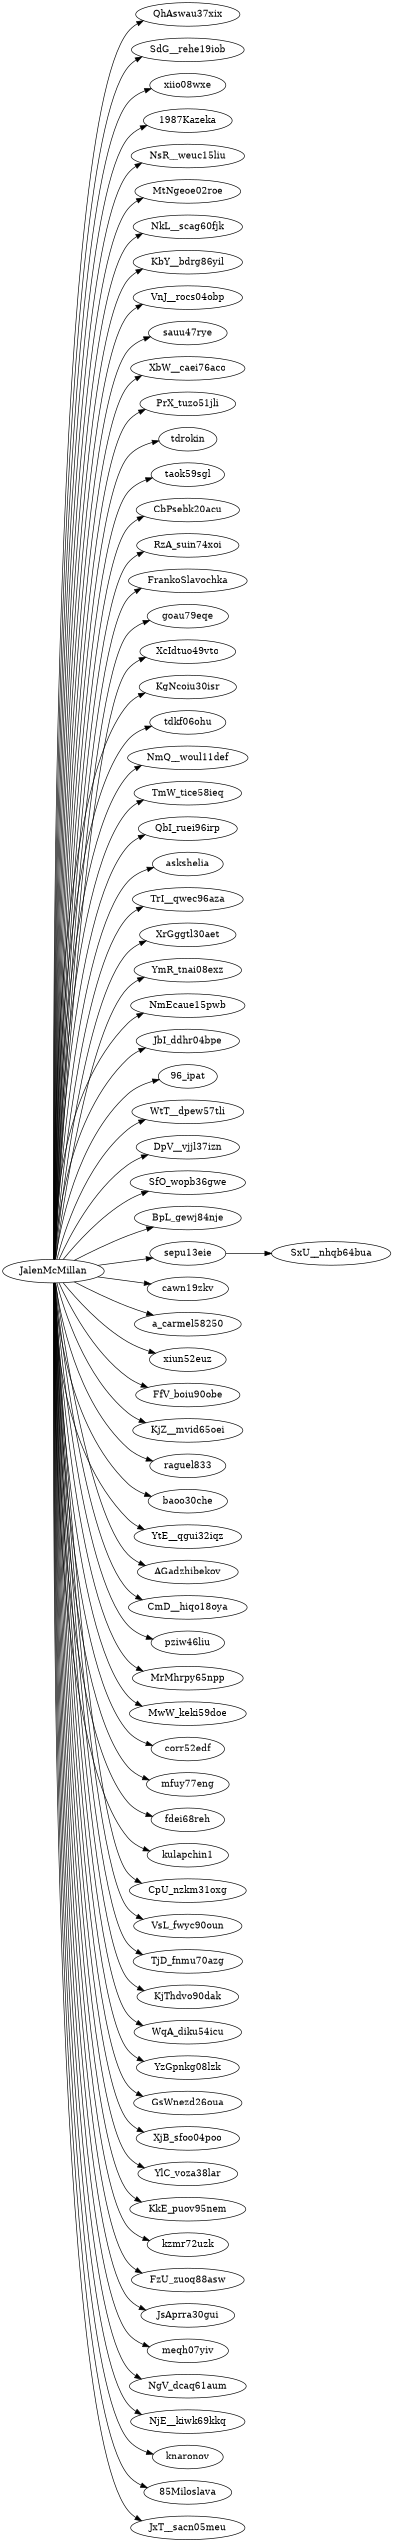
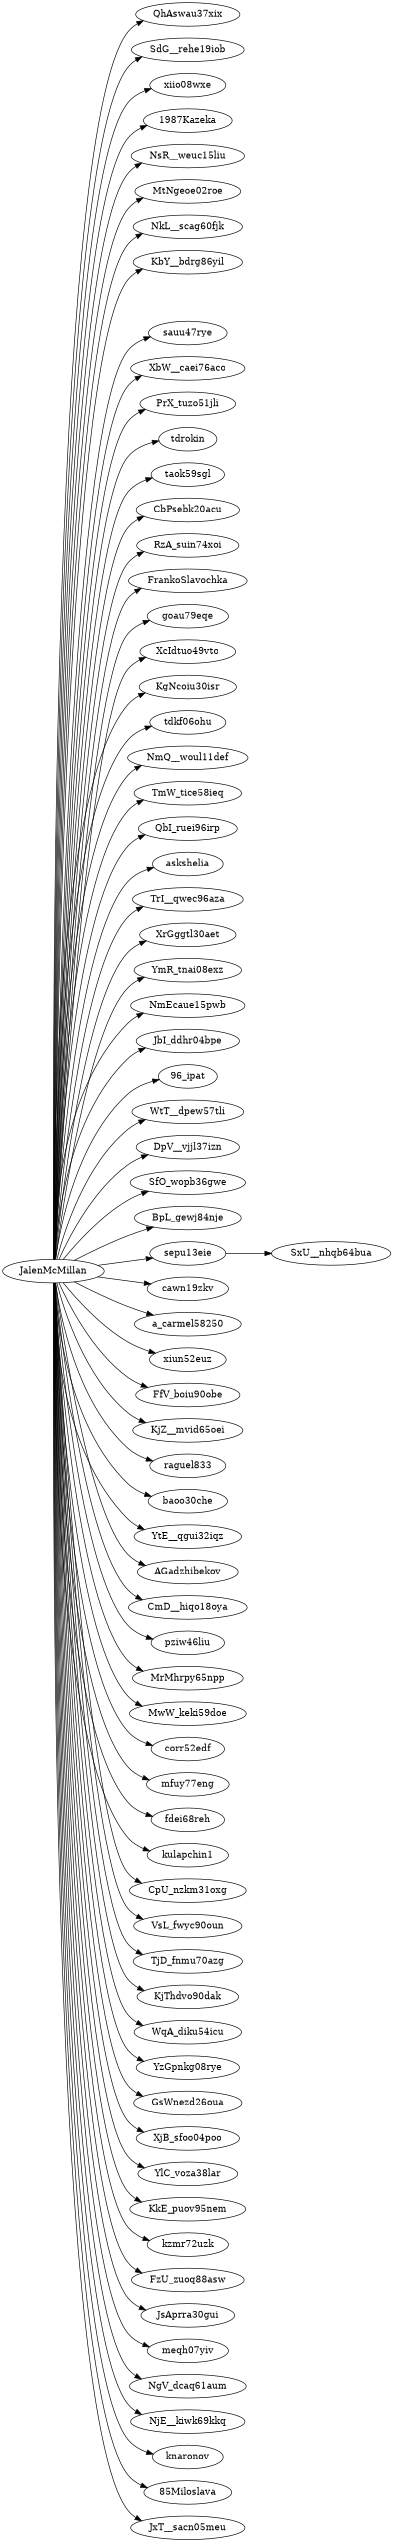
  strict digraph {
    rankdir=LR
    JalenMcMillan
    QhAswau37xix
    SdG__rehe19iob
    xiio08wxe
    "1987Kazeka"
    NsR__weuc15liu
    MtNgeoe02roe
    NkL__scag60fjk
    KbY__bdrg86yil
-   VnJ__rocs04obp
    sauu47rye
    XbW__caei76aco
    PrX_tuzo51jli
    tdrokin
    taok59sgl
    CbPsebk20acu
    RzA_suin74xoi
    FrankoSlavochka
    goau79eqe
    XcIdtuo49vto
    KgNcoiu30isr
    tdkf06ohu
    NmQ__woul11def
    TmW_tice58ieq
    QbI_ruei96irp
    askshelia
    TrI__qwec96aza
    XrGggtl30aet
    YmR_tnai08exz
    NmEcaue15pwb
    JbI_ddhr04bpe
    "96_ipat"
    WtT__dpew57tli
    DpV__vjjl37izn
    SfO_wopb36gwe
    BpL_gewj84nje
    sepu13eie
    cawn19zkv
    a_carmel58250
    xiun52euz
    FfV_boiu90obe
    KjZ__mvid65oei
    raguel833
    baoo30che
    YtE__qgui32iqz
    AGadzhibekov
    CmD__hiqo18oya
    n48 [label=pziw46liu]
    MrMhrpy65npp
    MwW_keki59doe
    corr52edf
    mfuy77eng
    fdei68reh
    kulapchin1
    CpU_nzkm31oxg
    VsL_fwyc90oun
    TjD_fnmu70azg
    KjThdvo90dak
    WqA_diku54icu
-   YzGpnkg08lzk
+   YzGpnkg08lzk [label=YzGpnkg08rye]
    GsWnezd26oua
    XjB_sfoo04poo
    YlC_voza38lar
    KkE_puov95nem
    kzmr72uzk
    FzU_zuoq88asw
    JsAprra30gui
    meqh07yiv
    NgV_dcaq61aum
    NjE__kiwk69kkq
    knaronov
    "85Miloslava"
    JxT__sacn05meu
    SxU__nhqb64bua
    JalenMcMillan -> QhAswau37xix
    JalenMcMillan -> SdG__rehe19iob
    JalenMcMillan -> xiio08wxe
    JalenMcMillan -> "1987Kazeka"
    JalenMcMillan -> NsR__weuc15liu
    JalenMcMillan -> MtNgeoe02roe
    JalenMcMillan -> NkL__scag60fjk
    JalenMcMillan -> KbY__bdrg86yil
-   JalenMcMillan -> VnJ__rocs04obp
    JalenMcMillan -> sauu47rye
    JalenMcMillan -> XbW__caei76aco
    JalenMcMillan -> PrX_tuzo51jli
    JalenMcMillan -> tdrokin
    JalenMcMillan -> taok59sgl
    JalenMcMillan -> CbPsebk20acu
    JalenMcMillan -> RzA_suin74xoi
    JalenMcMillan -> FrankoSlavochka
    JalenMcMillan -> goau79eqe
    JalenMcMillan -> XcIdtuo49vto
    JalenMcMillan -> KgNcoiu30isr
    JalenMcMillan -> tdkf06ohu
    JalenMcMillan -> NmQ__woul11def
    JalenMcMillan -> TmW_tice58ieq
    JalenMcMillan -> QbI_ruei96irp
    JalenMcMillan -> askshelia
    JalenMcMillan -> TrI__qwec96aza
    JalenMcMillan -> XrGggtl30aet
    JalenMcMillan -> YmR_tnai08exz
    JalenMcMillan -> NmEcaue15pwb
    JalenMcMillan -> JbI_ddhr04bpe
    JalenMcMillan -> "96_ipat"
    JalenMcMillan -> WtT__dpew57tli
    JalenMcMillan -> DpV__vjjl37izn
    JalenMcMillan -> SfO_wopb36gwe
    JalenMcMillan -> BpL_gewj84nje
    JalenMcMillan -> sepu13eie
    JalenMcMillan -> cawn19zkv
    JalenMcMillan -> a_carmel58250
    JalenMcMillan -> xiun52euz
    JalenMcMillan -> FfV_boiu90obe
    JalenMcMillan -> KjZ__mvid65oei
    JalenMcMillan -> raguel833
    JalenMcMillan -> baoo30che
    JalenMcMillan -> YtE__qgui32iqz
    JalenMcMillan -> AGadzhibekov
    JalenMcMillan -> CmD__hiqo18oya
    JalenMcMillan -> n48
    JalenMcMillan -> MrMhrpy65npp
    JalenMcMillan -> MwW_keki59doe
    JalenMcMillan -> corr52edf
    JalenMcMillan -> mfuy77eng
    JalenMcMillan -> fdei68reh
    JalenMcMillan -> kulapchin1
    JalenMcMillan -> CpU_nzkm31oxg
    JalenMcMillan -> VsL_fwyc90oun
    JalenMcMillan -> TjD_fnmu70azg
    JalenMcMillan -> KjThdvo90dak
    JalenMcMillan -> WqA_diku54icu
    JalenMcMillan -> YzGpnkg08lzk
    JalenMcMillan -> GsWnezd26oua
    JalenMcMillan -> XjB_sfoo04poo
    JalenMcMillan -> YlC_voza38lar
    JalenMcMillan -> KkE_puov95nem
    JalenMcMillan -> kzmr72uzk
    JalenMcMillan -> FzU_zuoq88asw
    JalenMcMillan -> JsAprra30gui
    JalenMcMillan -> meqh07yiv
    JalenMcMillan -> NgV_dcaq61aum
    JalenMcMillan -> NjE__kiwk69kkq
    JalenMcMillan -> knaronov
    JalenMcMillan -> "85Miloslava"
    JalenMcMillan -> JxT__sacn05meu
    sepu13eie -> SxU__nhqb64bua
  }
